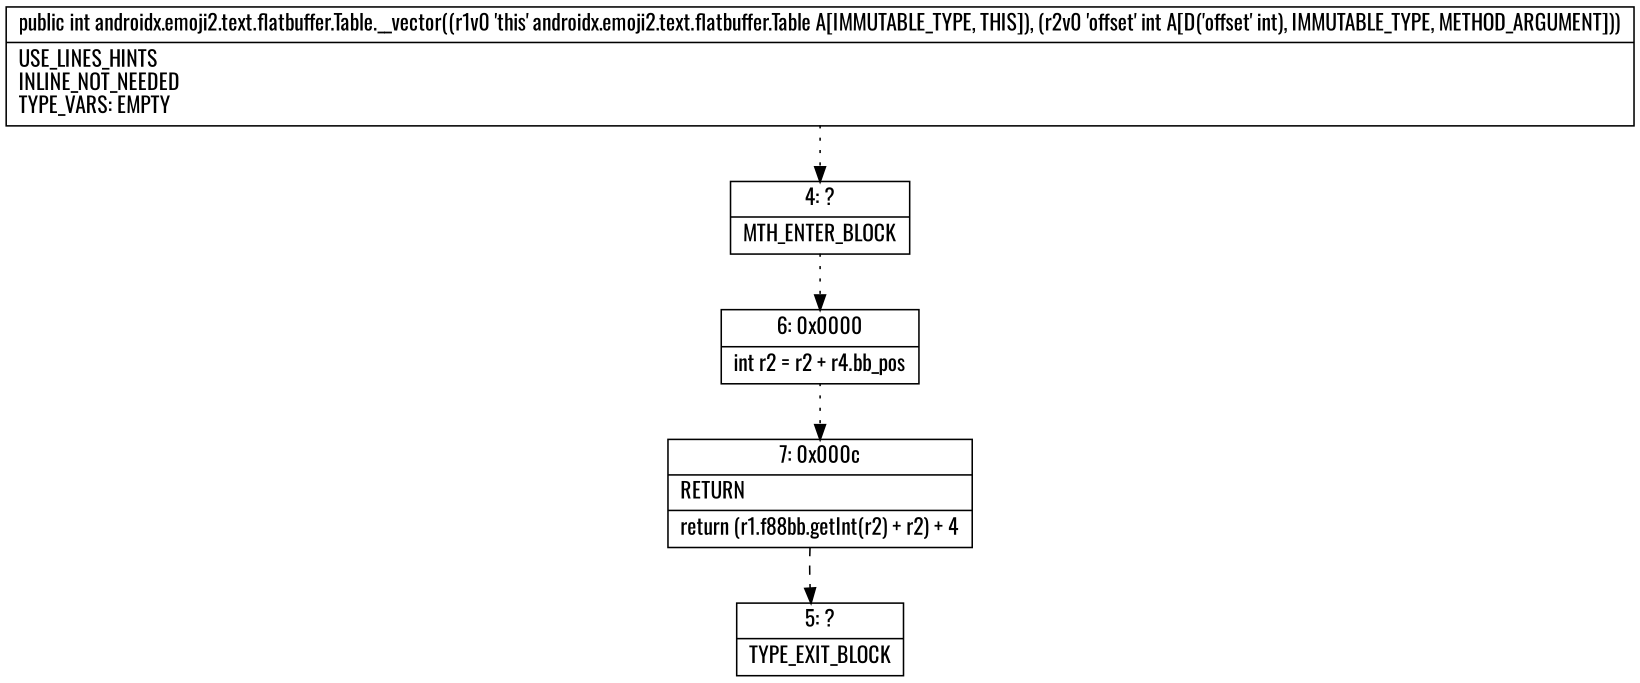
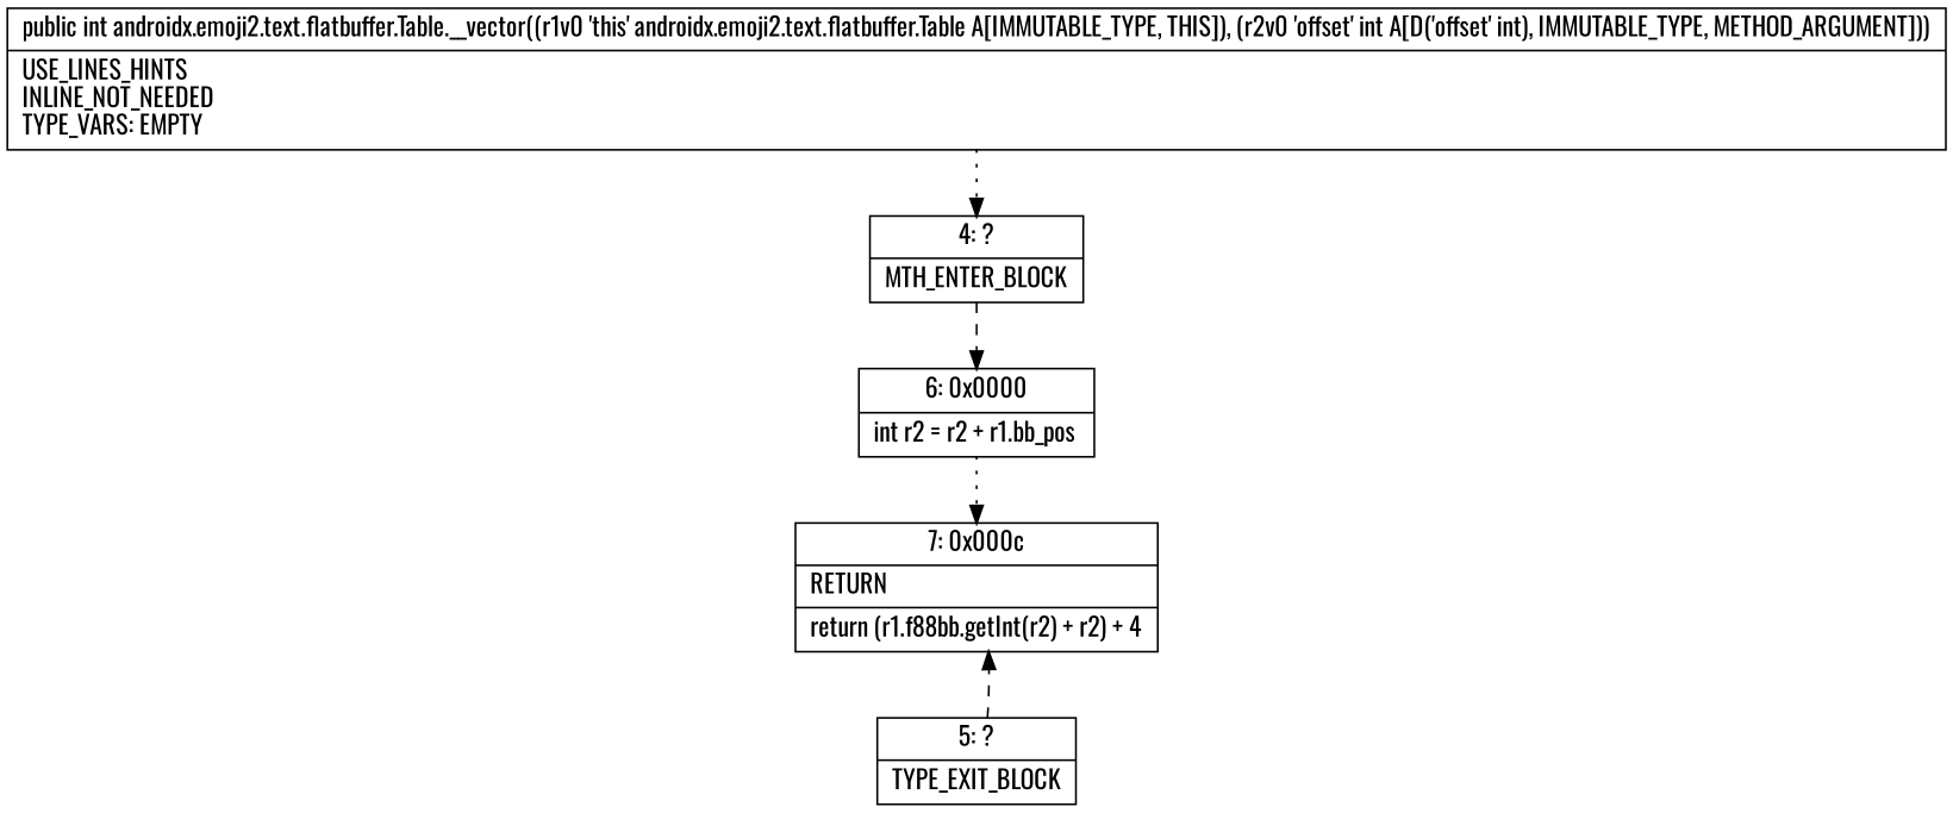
  digraph {
    fontname=Oswald
    node [fontname=Oswald shape=record]
    edge [fontname=Oswald style=dashed]
    n1 [label="{4\:\ ?|MTH_ENTER_BLOCK\l}"]
-   n2 [label="{6\:\ 0x0000|int r2 = r2 + r4.bb_pos\l}"]
+   n2 [label="{6\:\ 0x0000|int r2 = r2 + r1.bb_pos\l}"]
    n3 [label="{7\:\ 0x000c|RETURN\l|return (r1.f88bb.getInt(r2) + r2) + 4\l}"]
    n4 [label="{5\:\ ?|TYPE_EXIT_BLOCK\l}"]
    n5 [label="{public int androidx.emoji2.text.flatbuffer.Table.__vector((r1v0 'this' androidx.emoji2.text.flatbuffer.Table A[IMMUTABLE_TYPE, THIS]), (r2v0 'offset' int A[D('offset' int), IMMUTABLE_TYPE, METHOD_ARGUMENT]))  | USE_LINES_HINTS\lINLINE_NOT_NEEDED\lTYPE_VARS: EMPTY\l}"]
-   n1 -> n2 [style=dotted]
+   n1 -> n2
    n2 -> n3 [style=dotted]
-   n3 -> n4
+   n4 -> n3
    n5 -> n1 [style=dotted]
  }
